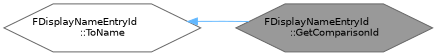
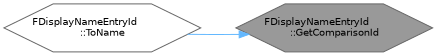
  digraph {
    rankdir=RL
    node [fontname=Helvetica fontsize=10 shape=hexagon style=filled]
    n1 [color=gray40 fillcolor=grey60 fontcolor=black height=0.2 label="FDisplayNameEntryId\l::GetComparisonId" width=0.4]
    n2 [color=grey40 fillcolor=white height=0.2 label="FDisplayNameEntryId\l::ToName" width=0.4]
-   n2 -> n1 [color=steelblue1 dir=back fontname=Helvetica fontsize=10 labelfontname=Helvetica labelfontsize=10 style=solid]
+   n1 -> n2 [color=steelblue1 dir=back fontname=Helvetica fontsize=10 labelfontname=Helvetica labelfontsize=10 style=solid]
  }
